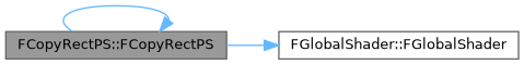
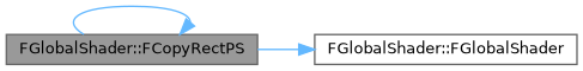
  digraph {
    rankdir=LR
    node [fontname=Helvetica fontsize=10 shape=box style=filled]
    edge [color=steelblue1 fontname=Helvetica fontsize=10 labelfontname=Helvetica labelfontsize=10 style=solid]
-   n1 [color=gray40 fillcolor=grey60 fontcolor=black height=0.2 label="FCopyRectPS::FCopyRectPS" width=0.4]
+   n1 [color=gray40 fillcolor=grey60 fontcolor=black height=0.2 label="FGlobalShader::FCopyRectPS" width=0.4]
    n2 [color=grey40 fillcolor=white height=0.2 label="FGlobalShader::FGlobalShader" width=0.4]
    n1 -> n1
    n1 -> n2
  }
